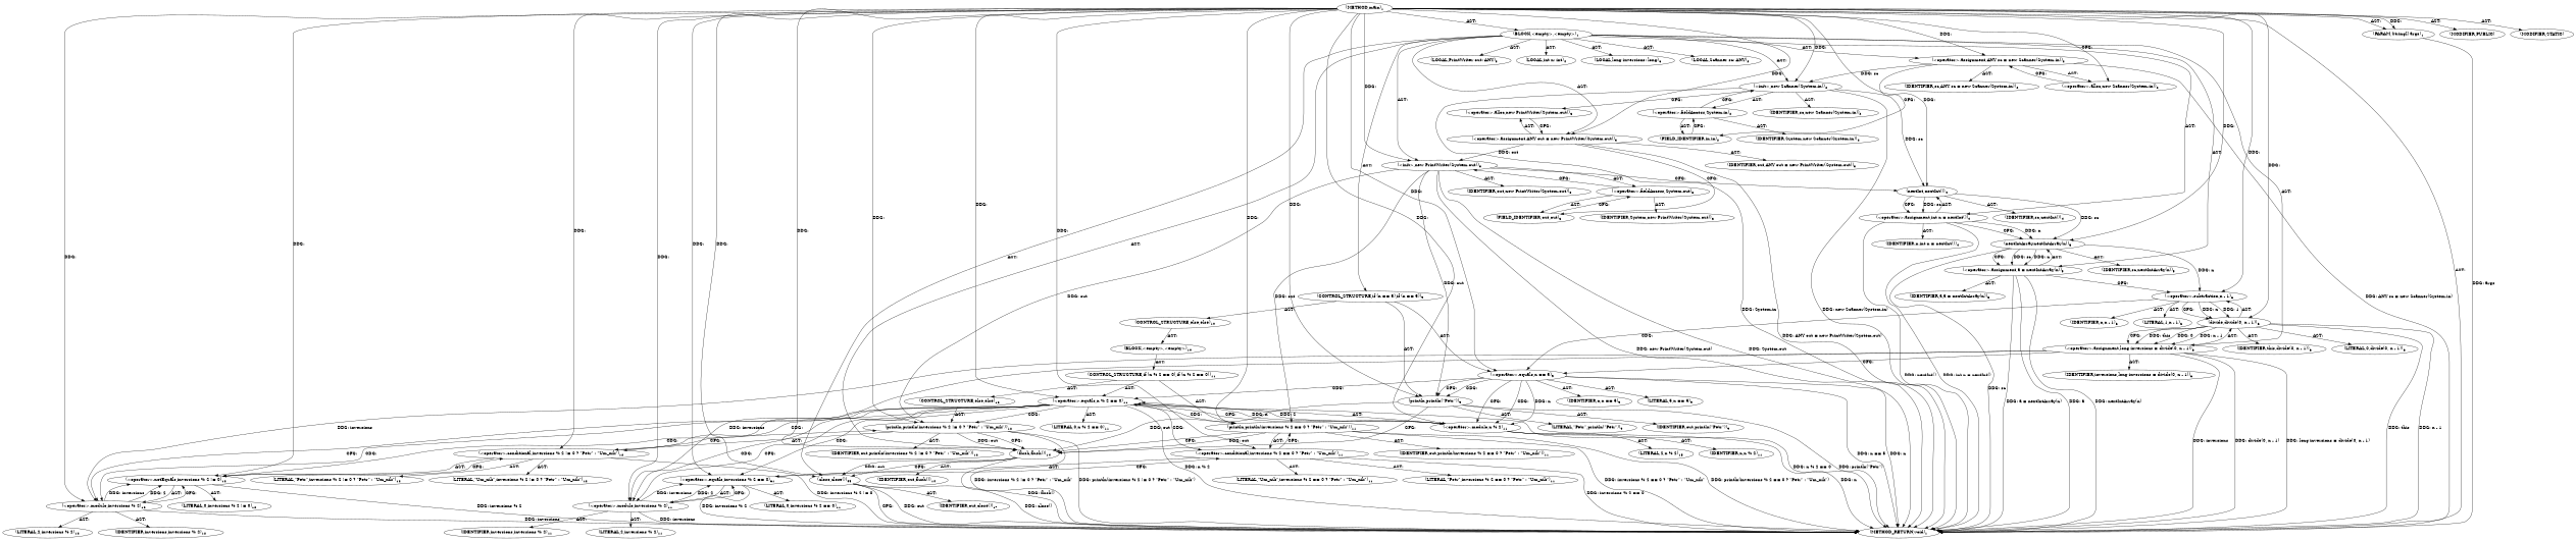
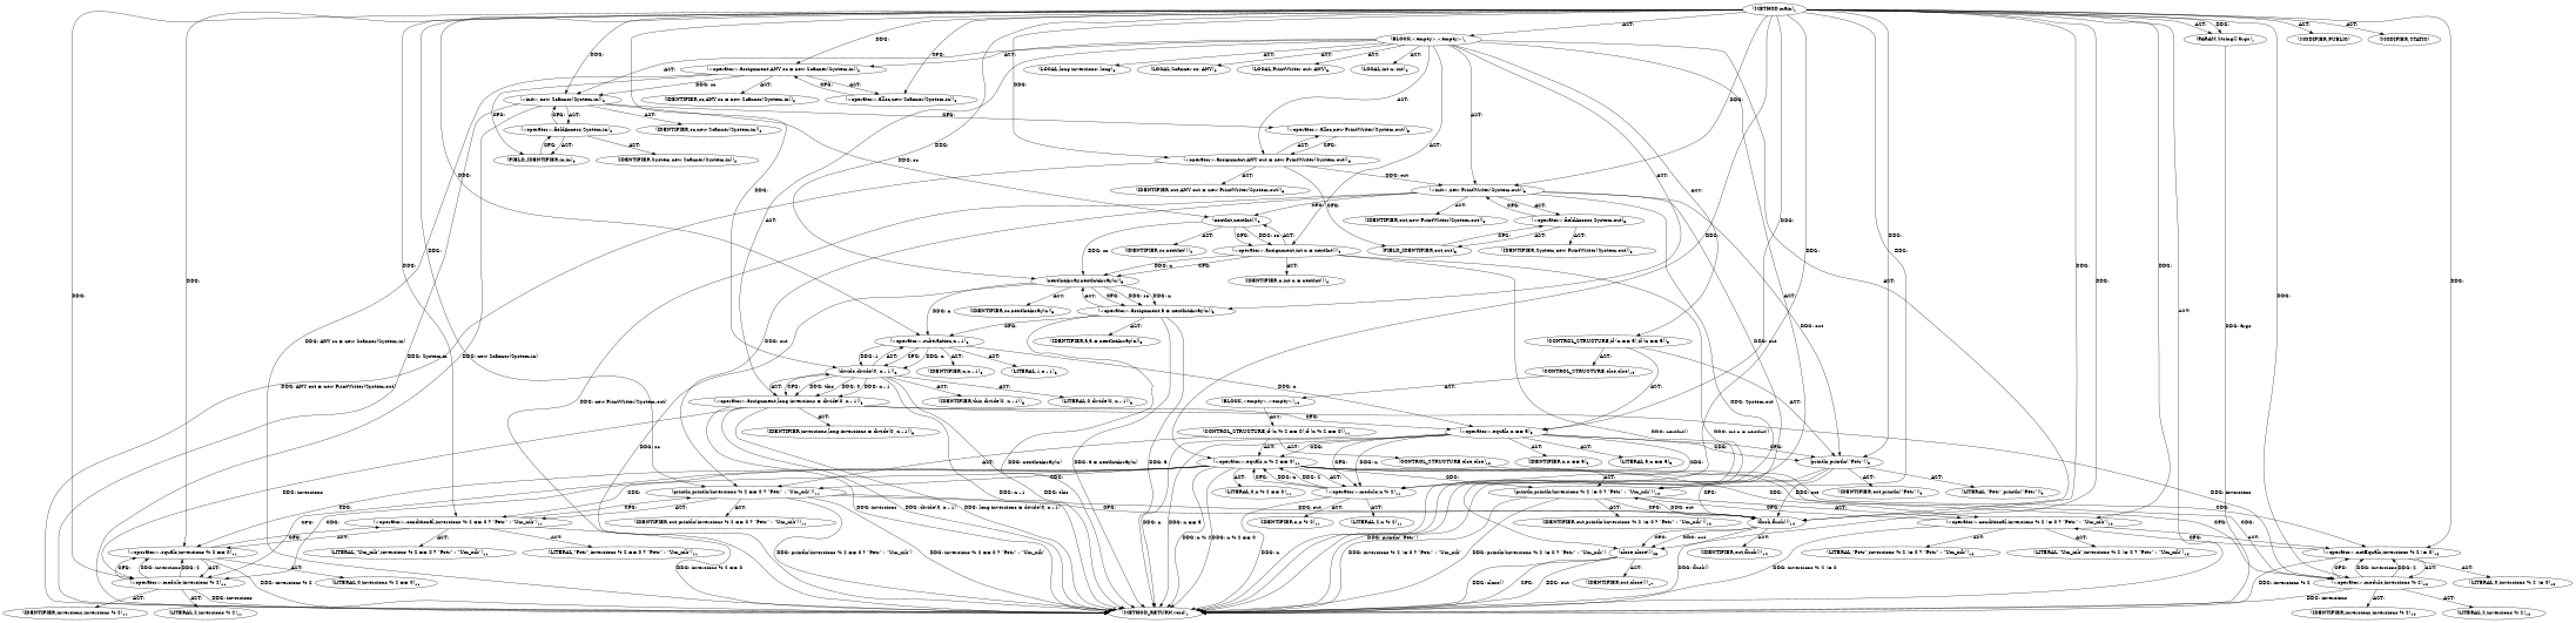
  digraph {
    n1 [label=<(METHOD,main)<SUB>1</SUB>>]
    n2 [label=<(PARAM,String[] args)<SUB>1</SUB>>]
    n3 [label=<(BLOCK,&lt;empty&gt;,&lt;empty&gt;)<SUB>1</SUB>>]
    n4 [label=<(&lt;operator&gt;.assignment,ANY sc = new Scanner(System.in))<SUB>2</SUB>>]
    n5 [label=<(&lt;operator&gt;.alloc,new Scanner(System.in))<SUB>2</SUB>>]
    n6 [label=<(&lt;init&gt;,new Scanner(System.in))<SUB>2</SUB>>]
    n7 [label=<(&lt;operator&gt;.assignment,ANY out = new PrintWriter(System.out))<SUB>3</SUB>>]
    n8 [label=<(&lt;init&gt;,new PrintWriter(System.out))<SUB>3</SUB>>]
    n9 [label=<(nextInt,nextInt())<SUB>4</SUB>>]
    n10 [label=<(nextIntArray,nextIntArray(n))<SUB>5</SUB>>]
    n11 [label=<(divide,divide(0, n - 1))<SUB>6</SUB>>]
    n12 [label=<(&lt;operator&gt;.subtraction,n - 1)<SUB>6</SUB>>]
    n13 [label=<(&lt;operator&gt;.equals,n == 5)<SUB>9</SUB>>]
    n14 [label=<(println,println(&quot;Petr&quot;))<SUB>9</SUB>>]
    n15 [label=<(&lt;operator&gt;.equals,n % 2 == 0)<SUB>11</SUB>>]
    n16 [label=<(&lt;operator&gt;.modulo,n % 2)<SUB>11</SUB>>]
    n17 [label=<(println,println(inversions % 2 == 0 ? &quot;Petr&quot; : &quot;Um_nik&quot;))<SUB>11</SUB>>]
    n18 [label=<(&lt;operator&gt;.conditional,inversions % 2 == 0 ? &quot;Petr&quot; : &quot;Um_nik&quot;)<SUB>11</SUB>>]
-   n19 [label=<(&lt;operator&gt;.equals,inversions % 2 == 0)<SUB>61</SUB>>]
+   n19 [label=<(&lt;operator&gt;.equals,inversions % 2 == 0)<SUB>11</SUB>>]
    n20 [label=<(&lt;operator&gt;.modulo,inversions % 2)<SUB>11</SUB>>]
    n21 [label=<(println,println(inversions % 2 != 0 ? &quot;Petr&quot; : &quot;Um_nik&quot;))<SUB>12</SUB>>]
    n22 [label=<(&lt;operator&gt;.conditional,inversions % 2 != 0 ? &quot;Petr&quot; : &quot;Um_nik&quot;)<SUB>12</SUB>>]
    n23 [label=<(&lt;operator&gt;.notEquals,inversions % 2 != 0)<SUB>12</SUB>>]
    n24 [label=<(&lt;operator&gt;.modulo,inversions % 2)<SUB>12</SUB>>]
    n25 [label=<(flush,flush())<SUB>14</SUB>>]
    n26 [label=<(close,close())<SUB>45</SUB>>]
    n27 [label=<(MODIFIER,PUBLIC)>]
    n28 [label=<(MODIFIER,STATIC)>]
    n29 [label=<(METHOD_RETURN,void)<SUB>1</SUB>>]
    n30 [label=<(LOCAL,Scanner sc: ANY)<SUB>2</SUB>>]
    n31 [label=<(LOCAL,PrintWriter out: ANY)<SUB>3</SUB>>]
    n32 [label=<(LOCAL,int n: int)<SUB>4</SUB>>]
    n33 [label=<(&lt;operator&gt;.assignment,int n = nextInt())<SUB>4</SUB>>]
    n34 [label=<(&lt;operator&gt;.assignment,a = nextIntArray(n))<SUB>5</SUB>>]
    n35 [label=<(LOCAL,long inversions: long)<SUB>6</SUB>>]
    n36 [label=<(&lt;operator&gt;.assignment,long inversions = divide(0, n - 1))<SUB>6</SUB>>]
    n37 [label=<(CONTROL_STRUCTURE,if (n == 5),if (n == 5))<SUB>9</SUB>>]
    n38 [label=<(IDENTIFIER,sc,ANY sc = new Scanner(System.in))<SUB>2</SUB>>]
    n39 [label=<(FIELD_IDENTIFIER,in,in)<SUB>2</SUB>>]
    n40 [label=<(IDENTIFIER,sc,new Scanner(System.in))<SUB>2</SUB>>]
    n41 [label=<(&lt;operator&gt;.fieldAccess,System.in)<SUB>2</SUB>>]
    n42 [label=<(&lt;operator&gt;.alloc,new PrintWriter(System.out))<SUB>3</SUB>>]
    n43 [label=<(IDENTIFIER,out,ANY out = new PrintWriter(System.out))<SUB>3</SUB>>]
    n44 [label=<(FIELD_IDENTIFIER,out,out)<SUB>3</SUB>>]
    n45 [label=<(IDENTIFIER,out,new PrintWriter(System.out))<SUB>3</SUB>>]
    n46 [label=<(&lt;operator&gt;.fieldAccess,System.out)<SUB>3</SUB>>]
    n47 [label=<(IDENTIFIER,sc,nextInt())<SUB>4</SUB>>]
    n48 [label=<(IDENTIFIER,sc,nextIntArray(n))<SUB>5</SUB>>]
    n49 [label=<(IDENTIFIER,this,divide(0, n - 1))<SUB>6</SUB>>]
    n50 [label=<(LITERAL,0,divide(0, n - 1))<SUB>6</SUB>>]
    n51 [label=<(IDENTIFIER,n,n - 1)<SUB>6</SUB>>]
    n52 [label=<(LITERAL,1,n - 1)<SUB>6</SUB>>]
    n53 [label=<(IDENTIFIER,n,n == 5)<SUB>9</SUB>>]
    n54 [label=<(LITERAL,5,n == 5)<SUB>9</SUB>>]
    n55 [label=<(IDENTIFIER,out,println(&quot;Petr&quot;))<SUB>9</SUB>>]
    n56 [label=<(LITERAL,&quot;Petr&quot;,println(&quot;Petr&quot;))<SUB>9</SUB>>]
    n57 [label=<(LITERAL,0,n % 2 == 0)<SUB>11</SUB>>]
    n58 [label=<(IDENTIFIER,n,n % 2)<SUB>11</SUB>>]
-   n59 [label=<(LITERAL,2,n % 2)<SUB>15</SUB>>]
+   n59 [label=<(LITERAL,2,n % 2)<SUB>11</SUB>>]
    n60 [label=<(IDENTIFIER,out,println(inversions % 2 == 0 ? &quot;Petr&quot; : &quot;Um_nik&quot;))<SUB>11</SUB>>]
    n61 [label=<(LITERAL,&quot;Petr&quot;,inversions % 2 == 0 ? &quot;Petr&quot; : &quot;Um_nik&quot;)<SUB>11</SUB>>]
    n62 [label=<(LITERAL,&quot;Um_nik&quot;,inversions % 2 == 0 ? &quot;Petr&quot; : &quot;Um_nik&quot;)<SUB>11</SUB>>]
    n63 [label=<(LITERAL,0,inversions % 2 == 0)<SUB>11</SUB>>]
    n64 [label=<(IDENTIFIER,inversions,inversions % 2)<SUB>11</SUB>>]
    n65 [label=<(LITERAL,2,inversions % 2)<SUB>11</SUB>>]
    n66 [label=<(IDENTIFIER,out,println(inversions % 2 != 0 ? &quot;Petr&quot; : &quot;Um_nik&quot;))<SUB>12</SUB>>]
    n67 [label=<(LITERAL,&quot;Petr&quot;,inversions % 2 != 0 ? &quot;Petr&quot; : &quot;Um_nik&quot;)<SUB>12</SUB>>]
    n68 [label=<(LITERAL,&quot;Um_nik&quot;,inversions % 2 != 0 ? &quot;Petr&quot; : &quot;Um_nik&quot;)<SUB>12</SUB>>]
    n69 [label=<(LITERAL,0,inversions % 2 != 0)<SUB>12</SUB>>]
    n70 [label=<(IDENTIFIER,inversions,inversions % 2)<SUB>12</SUB>>]
    n71 [label=<(LITERAL,2,inversions % 2)<SUB>12</SUB>>]
    n72 [label=<(IDENTIFIER,out,flush())<SUB>14</SUB>>]
    n73 [label=<(IDENTIFIER,out,close())<SUB>17</SUB>>]
    n74 [label=<(IDENTIFIER,n,int n = nextInt())<SUB>4</SUB>>]
    n75 [label=<(IDENTIFIER,a,a = nextIntArray(n))<SUB>5</SUB>>]
    n76 [label=<(IDENTIFIER,inversions,long inversions = divide(0, n - 1))<SUB>6</SUB>>]
    n77 [label=<(CONTROL_STRUCTURE,else,else)<SUB>10</SUB>>]
    n78 [label=<(IDENTIFIER,System,new Scanner(System.in))<SUB>2</SUB>>]
    n79 [label=<(IDENTIFIER,System,new PrintWriter(System.out))<SUB>3</SUB>>]
    n80 [label=<(BLOCK,&lt;empty&gt;,&lt;empty&gt;)<SUB>10</SUB>>]
    n81 [label=<(CONTROL_STRUCTURE,if (n % 2 == 0),if (n % 2 == 0))<SUB>11</SUB>>]
    n82 [label=<(CONTROL_STRUCTURE,else,else)<SUB>12</SUB>>]
    n1 -> n2 [label="AST: "]
    n1 -> n2 [label="DDG: "]
    n1 -> n3 [label="AST: "]
    n1 -> n4 [label="DDG: "]
    n1 -> n5 [label="CFG: "]
    n1 -> n6 [label="DDG: "]
    n1 -> n7 [label="DDG: "]
    n1 -> n8 [label="DDG: "]
-   n1 -> n9 [label="DDG: "]
    n1 -> n10 [label="DDG: "]
    n1 -> n11 [label="DDG: "]
    n1 -> n12 [label="DDG: "]
    n1 -> n13 [label="DDG: "]
    n1 -> n14 [label="DDG: "]
    n1 -> n15 [label="DDG: "]
    n1 -> n16 [label="DDG: "]
    n1 -> n17 [label="DDG: "]
    n1 -> n18 [label="DDG: "]
    n1 -> n19 [label="DDG: "]
    n1 -> n20 [label="DDG: "]
    n1 -> n21 [label="DDG: "]
    n1 -> n22 [label="DDG: "]
    n1 -> n23 [label="DDG: "]
    n1 -> n24 [label="DDG: "]
    n1 -> n25 [label="DDG: "]
    n1 -> n26 [label="DDG: "]
    n1 -> n27 [label="AST: "]
    n1 -> n28 [label="AST: "]
    n1 -> n29 [label="AST: "]
    n2 -> n29 [label="DDG: args"]
    n3 -> n4 [label="AST: "]
    n3 -> n6 [label="AST: "]
    n3 -> n7 [label="AST: "]
    n3 -> n8 [label="AST: "]
    n3 -> n25 [label="AST: "]
    n3 -> n26 [label="AST: "]
    n3 -> n30 [label="AST: "]
    n3 -> n31 [label="AST: "]
    n3 -> n32 [label="AST: "]
    n3 -> n33 [label="AST: "]
    n3 -> n34 [label="AST: "]
    n3 -> n35 [label="AST: "]
    n3 -> n36 [label="AST: "]
    n3 -> n37 [label="AST: "]
    n4 -> n5 [label="AST: "]
    n4 -> n6 [label="DDG: sc"]
    n4 -> n29 [label="DDG: ANY sc = new Scanner(System.in)"]
    n4 -> n38 [label="AST: "]
    n4 -> n39 [label="CFG: "]
    n5 -> n4 [label="CFG: "]
    n6 -> n9 [label="DDG: sc"]
    n6 -> n29 [label="DDG: System.in"]
    n6 -> n29 [label="DDG: new Scanner(System.in)"]
    n6 -> n40 [label="AST: "]
    n6 -> n41 [label="AST: "]
    n6 -> n42 [label="CFG: "]
    n7 -> n8 [label="DDG: out"]
    n7 -> n29 [label="DDG: ANY out = new PrintWriter(System.out)"]
    n7 -> n42 [label="AST: "]
    n7 -> n43 [label="AST: "]
    n7 -> n44 [label="CFG: "]
    n8 -> n9 [label="CFG: "]
    n8 -> n14 [label="DDG: out"]
    n8 -> n17 [label="DDG: out"]
    n8 -> n21 [label="DDG: out"]
    n8 -> n29 [label="DDG: System.out"]
    n8 -> n29 [label="DDG: new PrintWriter(System.out)"]
    n8 -> n45 [label="AST: "]
    n8 -> n46 [label="AST: "]
    n9 -> n10 [label="DDG: sc"]
    n9 -> n33 [label="CFG: "]
    n9 -> n33 [label="DDG: sc"]
    n9 -> n47 [label="AST: "]
    n10 -> n12 [label="DDG: n"]
    n10 -> n29 [label="DDG: sc"]
    n10 -> n34 [label="CFG: "]
    n10 -> n34 [label="DDG: sc"]
    n10 -> n34 [label="DDG: n"]
    n10 -> n48 [label="AST: "]
    n11 -> n12 [label="AST: "]
    n11 -> n29 [label="DDG: n - 1"]
    n11 -> n29 [label="DDG: this"]
    n11 -> n36 [label="CFG: "]
    n11 -> n36 [label="DDG: this"]
    n11 -> n36 [label="DDG: 0"]
    n11 -> n36 [label="DDG: n - 1"]
    n11 -> n49 [label="AST: "]
    n11 -> n50 [label="AST: "]
    n12 -> n11 [label="CFG: "]
    n12 -> n11 [label="DDG: n"]
    n12 -> n11 [label="DDG: 1"]
-   n12 -> n13 [label="CDG: "]
+   n12 -> n13 [label="DDG: n"]
    n12 -> n51 [label="AST: "]
    n12 -> n52 [label="AST: "]
    n13 -> n14 [label="CFG: "]
    n13 -> n14 [label="CDG: "]
    n13 -> n15 [label="CDG: "]
    n13 -> n16 [label="CFG: "]
    n13 -> n16 [label="DDG: n"]
    n13 -> n16 [label="CDG: "]
    n13 -> n29 [label="DDG: n"]
    n13 -> n29 [label="DDG: n == 5"]
    n13 -> n53 [label="AST: "]
    n13 -> n54 [label="AST: "]
    n14 -> n25 [label="CFG: "]
    n14 -> n25 [label="DDG: out"]
    n14 -> n29 [label="DDG: println(&quot;Petr&quot;)"]
    n14 -> n55 [label="AST: "]
    n14 -> n56 [label="AST: "]
    n15 -> n16 [label="AST: "]
    n15 -> n17 [label="CDG: "]
    n15 -> n18 [label="CDG: "]
    n15 -> n19 [label="CDG: "]
    n15 -> n20 [label="CFG: "]
    n15 -> n20 [label="CDG: "]
    n15 -> n21 [label="CDG: "]
    n15 -> n22 [label="CDG: "]
    n15 -> n23 [label="CDG: "]
    n15 -> n24 [label="CFG: "]
    n15 -> n24 [label="CDG: "]
    n15 -> n29 [label="DDG: n % 2"]
    n15 -> n29 [label="DDG: n % 2 == 0"]
    n15 -> n57 [label="AST: "]
    n16 -> n15 [label="CFG: "]
    n16 -> n15 [label="DDG: n"]
    n16 -> n15 [label="DDG: 2"]
    n16 -> n29 [label="DDG: n"]
    n16 -> n58 [label="AST: "]
    n16 -> n59 [label="AST: "]
    n17 -> n18 [label="AST: "]
    n17 -> n25 [label="CFG: "]
    n17 -> n25 [label="DDG: out"]
    n17 -> n29 [label="DDG: inversions % 2 == 0 ? &quot;Petr&quot; : &quot;Um_nik&quot;"]
    n17 -> n29 [label="DDG: println(inversions % 2 == 0 ? &quot;Petr&quot; : &quot;Um_nik&quot;)"]
    n17 -> n60 [label="AST: "]
    n18 -> n17 [label="CFG: "]
    n18 -> n19 [label="AST: "]
    n18 -> n29 [label="DDG: inversions % 2 == 0"]
    n18 -> n61 [label="AST: "]
    n18 -> n62 [label="AST: "]
    n19 -> n18 [label="CFG: "]
    n19 -> n20 [label="AST: "]
    n19 -> n29 [label="DDG: inversions % 2"]
    n19 -> n63 [label="AST: "]
    n20 -> n19 [label="CFG: "]
    n20 -> n19 [label="DDG: inversions"]
    n20 -> n19 [label="DDG: 2"]
    n20 -> n29 [label="DDG: inversions"]
    n20 -> n64 [label="AST: "]
    n20 -> n65 [label="AST: "]
    n21 -> n22 [label="AST: "]
    n21 -> n25 [label="CFG: "]
    n21 -> n25 [label="DDG: out"]
    n21 -> n29 [label="DDG: inversions % 2 != 0 ? &quot;Petr&quot; : &quot;Um_nik&quot;"]
    n21 -> n29 [label="DDG: println(inversions % 2 != 0 ? &quot;Petr&quot; : &quot;Um_nik&quot;)"]
    n21 -> n66 [label="AST: "]
    n22 -> n21 [label="CFG: "]
    n22 -> n23 [label="AST: "]
    n22 -> n29 [label="DDG: inversions % 2 != 0"]
    n22 -> n67 [label="AST: "]
    n22 -> n68 [label="AST: "]
    n23 -> n22 [label="CFG: "]
    n23 -> n24 [label="AST: "]
    n23 -> n29 [label="DDG: inversions % 2"]
    n23 -> n69 [label="AST: "]
    n24 -> n23 [label="CFG: "]
    n24 -> n23 [label="DDG: inversions"]
    n24 -> n23 [label="DDG: 2"]
    n24 -> n29 [label="DDG: inversions"]
    n24 -> n70 [label="AST: "]
    n24 -> n71 [label="AST: "]
    n25 -> n26 [label="CFG: "]
    n25 -> n26 [label="DDG: out"]
    n25 -> n29 [label="DDG: flush()"]
    n25 -> n72 [label="AST: "]
    n26 -> n29 [label="CFG: "]
    n26 -> n29 [label="DDG: out"]
    n26 -> n29 [label="DDG: close()"]
    n26 -> n73 [label="AST: "]
    n33 -> n9 [label="AST: "]
    n33 -> n10 [label="CFG: "]
    n33 -> n10 [label="DDG: n"]
    n33 -> n29 [label="DDG: nextInt()"]
    n33 -> n29 [label="DDG: int n = nextInt()"]
    n33 -> n74 [label="AST: "]
    n34 -> n10 [label="AST: "]
    n34 -> n12 [label="CFG: "]
    n34 -> n29 [label="DDG: nextIntArray(n)"]
    n34 -> n29 [label="DDG: a = nextIntArray(n)"]
    n34 -> n29 [label="DDG: a"]
    n34 -> n75 [label="AST: "]
    n36 -> n11 [label="AST: "]
    n36 -> n13 [label="CFG: "]
    n36 -> n20 [label="DDG: inversions"]
    n36 -> n24 [label="DDG: inversions"]
    n36 -> n29 [label="DDG: inversions"]
    n36 -> n29 [label="DDG: divide(0, n - 1)"]
    n36 -> n29 [label="DDG: long inversions = divide(0, n - 1)"]
    n36 -> n76 [label="AST: "]
    n37 -> n13 [label="AST: "]
    n37 -> n14 [label="AST: "]
    n37 -> n77 [label="AST: "]
    n39 -> n41 [label="CFG: "]
    n41 -> n6 [label="CFG: "]
    n41 -> n39 [label="AST: "]
    n41 -> n78 [label="AST: "]
    n42 -> n7 [label="CFG: "]
    n44 -> n46 [label="CFG: "]
    n46 -> n8 [label="CFG: "]
    n46 -> n44 [label="AST: "]
    n46 -> n79 [label="AST: "]
    n77 -> n80 [label="AST: "]
    n80 -> n81 [label="AST: "]
    n81 -> n15 [label="AST: "]
    n81 -> n17 [label="AST: "]
    n81 -> n82 [label="AST: "]
    n82 -> n21 [label="AST: "]
  }
